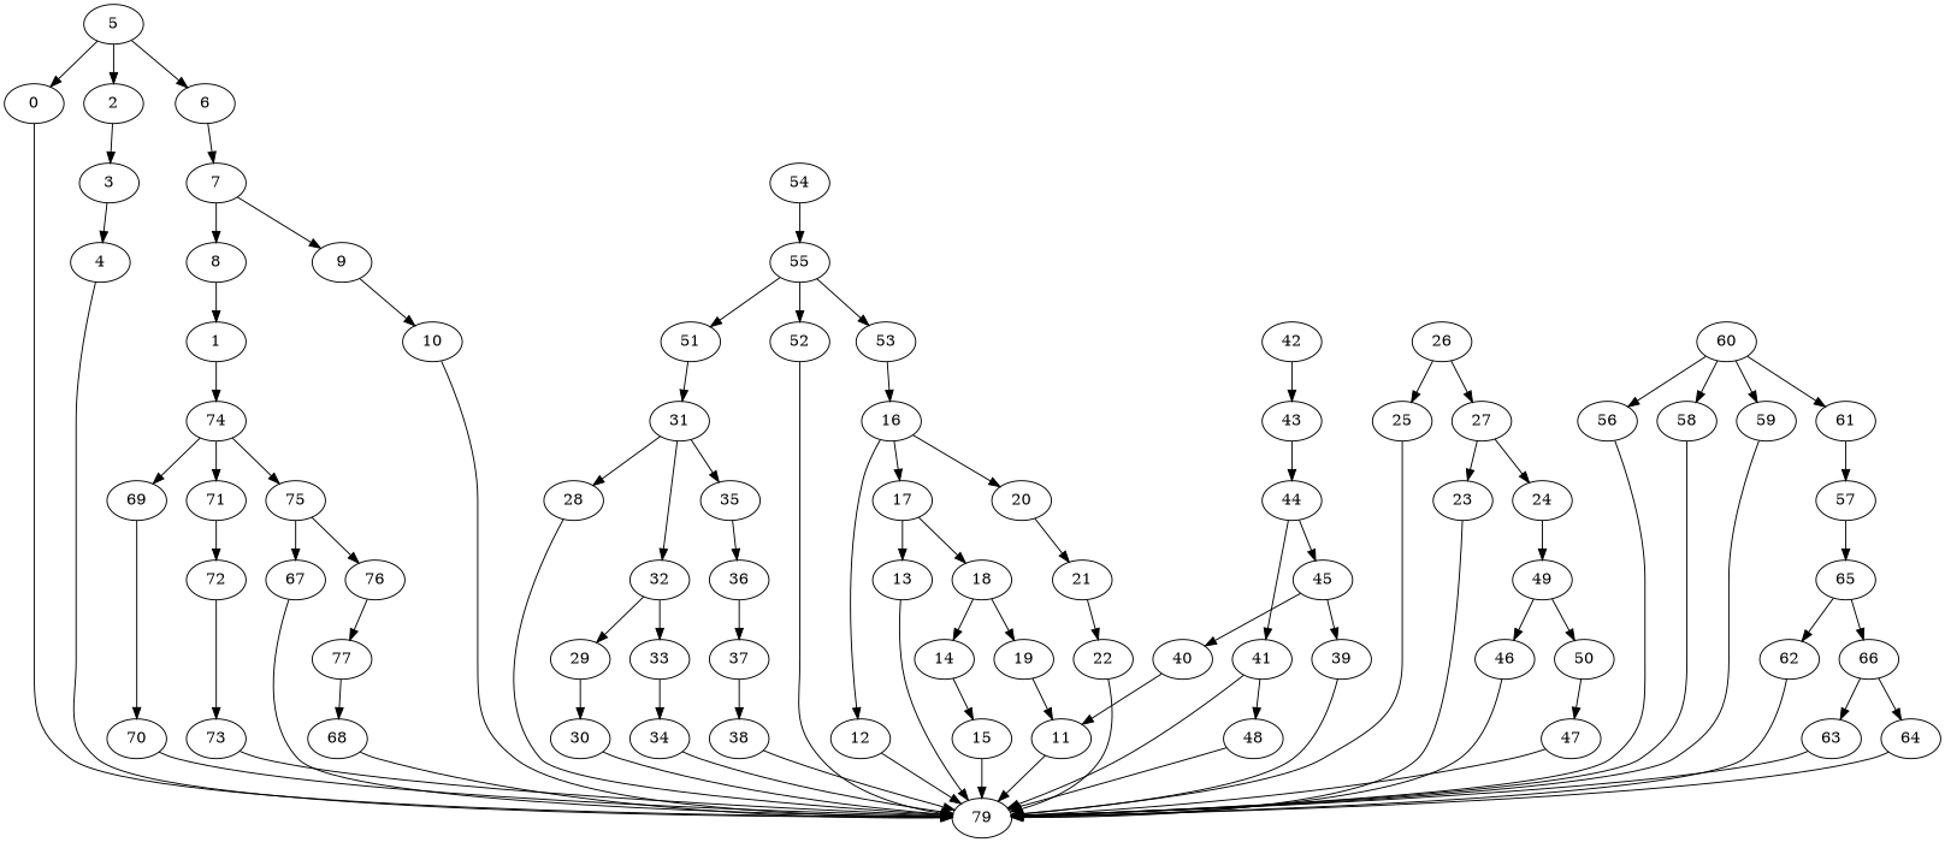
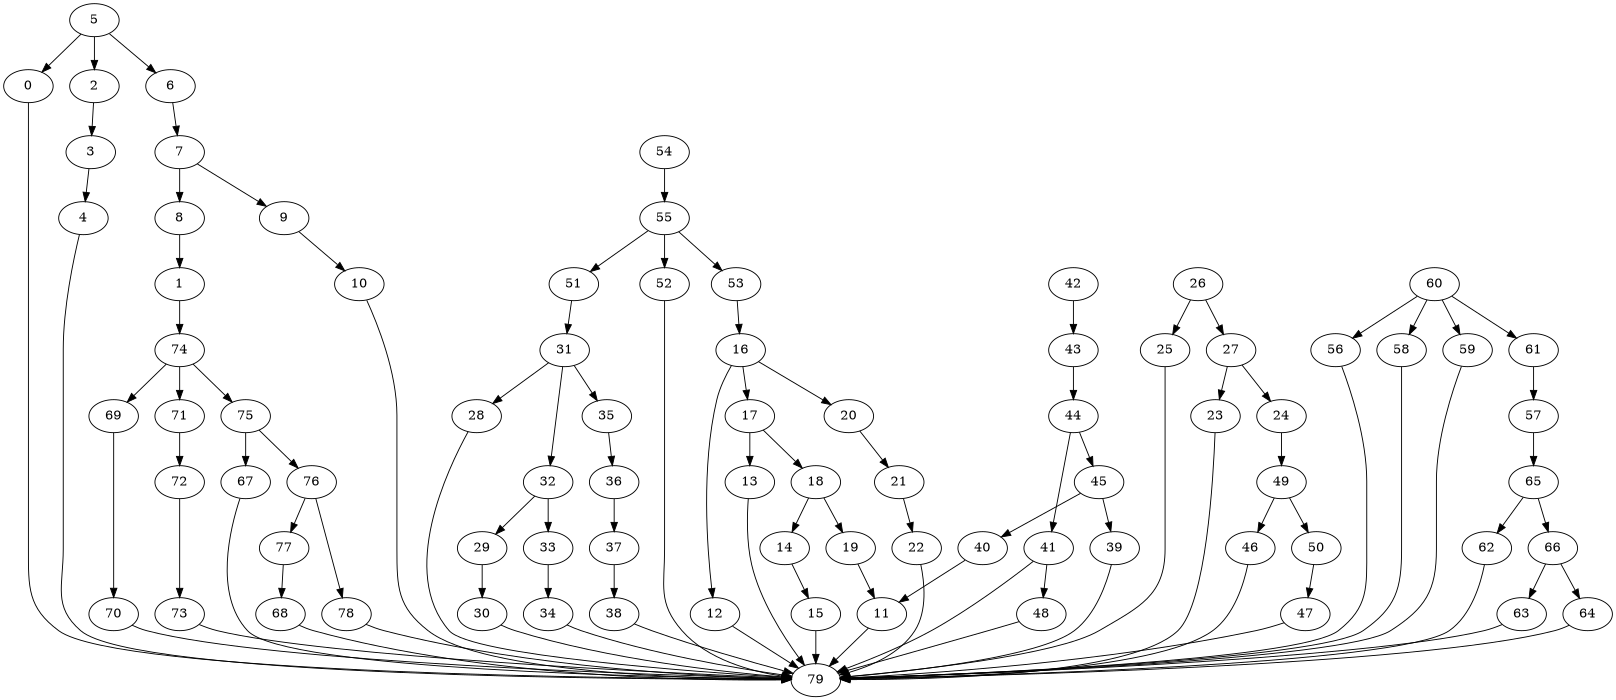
  strict digraph {
    node [exec=101]
    edge [comm=15]
    0 [exec=149]
    79 [exec=160]
    1 [exec=160]
    74
    69 [exec=167]
    71 [exec=180]
    75 [exec=138]
    2 [exec=50]
    3 [exec=164]
    4 [exec=118]
    5 [exec=108]
    6 [exec=76]
    7 [exec=131]
    8 [exec=57]
    9 [exec=55]
    10 [exec=56]
    11 [exec=185]
    12 [exec=106]
    13 [exec=162]
    14 [exec=176]
    15 [exec=191]
    16 [exec=109]
    17 [exec=138]
    20 [exec=167]
    18 [exec=109]
    21 [exec=124]
    19 [exec=106]
    22 [exec=55]
    23 [exec=144]
    24 [exec=175]
    49 [exec=118]
    46 [exec=53]
    50 [exec=78]
    25 [exec=57]
    26 [exec=170]
    27 [exec=61]
    28
    29 [exec=188]
    30 [exec=190]
    31 [exec=109]
    32 [exec=153]
    35 [exec=197]
    33 [exec=181]
    36 [exec=140]
    34 [exec=138]
    37 [exec=167]
    38 [exec=118]
    39 [exec=64]
    40 [exec=173]
    41 [exec=143]
    48 [exec=113]
    42 [exec=195]
    43 [exec=191]
    44
    45 [exec=179]
    47 [exec=121]
    51 [exec=185]
    52 [exec=93]
    53 [exec=119]
    54 [exec=125]
    55 [exec=166]
    56 [exec=137]
    57 [exec=157]
    65 [exec=129]
    62 [exec=128]
    66 [exec=126]
    58 [exec=98]
    59 [exec=116]
    60 [exec=77]
    61 [exec=114]
    63 [exec=68]
    64 [exec=69]
    67 [exec=105]
    68 [exec=195]
    70 [exec=93]
    72 [exec=59]
    73 [exec=146]
    76 [exec=75]
    77 [exec=102]
+   78 [exec=196]
    0 -> 79 [comm=12]
    1 -> 74 [comm=10]
    74 -> 69 [comm=13]
    74 -> 71 [comm=19]
    74 -> 75 [comm=18]
    69 -> 70 [comm=6]
    71 -> 72 [comm=13]
    75 -> 67 [comm=5]
    75 -> 76 [comm=19]
    2 -> 3 [comm=8]
    3 -> 4 [comm=18]
    4 -> 79 [comm=17]
    5 -> 0 [comm=13]
    5 -> 2 [comm=20]
    5 -> 6 [comm=14]
    6 -> 7
    7 -> 8 [comm=8]
    7 -> 9 [comm=11]
    8 -> 1
    9 -> 10 [comm=6]
    10 -> 79 [comm=5]
    11 -> 79 [comm=5]
    12 -> 79 [comm=14]
    13 -> 79
    14 -> 15 [comm=19]
    15 -> 79 [comm=17]
    16 -> 12 [comm=17]
    16 -> 17
    16 -> 20 [comm=7]
    17 -> 13
    17 -> 18 [comm=7]
    20 -> 21 [comm=11]
    18 -> 14 [comm=8]
    18 -> 19 [comm=19]
    21 -> 22 [comm=20]
    19 -> 11 [comm=13]
    22 -> 79 [comm=16]
    23 -> 79 [comm=13]
    24 -> 49 [comm=10]
    49 -> 46 [comm=5]
    49 -> 50 [comm=7]
    46 -> 79 [comm=7]
    50 -> 47 [comm=5]
    25 -> 79 [comm=11]
    26 -> 25 [comm=11]
    26 -> 27 [comm=14]
    27 -> 23 [comm=12]
    27 -> 24 [comm=16]
    28 -> 79 [comm=7]
    29 -> 30 [comm=13]
    30 -> 79 [comm=7]
    31 -> 28 [comm=7]
    31 -> 32 [comm=19]
    31 -> 35
    32 -> 29 [comm=17]
    32 -> 33 [comm=12]
    35 -> 36
    33 -> 34 [comm=14]
    36 -> 37 [comm=10]
    34 -> 79 [comm=6]
    37 -> 38
    38 -> 79 [comm=14]
    39 -> 79 [comm=12]
    40 -> 11
    41 -> 79 [comm=8]
    41 -> 48 [comm=14]
    48 -> 79 [comm=7]
    42 -> 43 [comm=7]
    43 -> 44 [comm=12]
    44 -> 41 [comm=5]
    44 -> 45 [comm=12]
    45 -> 39 [comm=12]
    45 -> 40 [comm=17]
    47 -> 79 [comm=13]
    51 -> 31 [comm=16]
    52 -> 79 [comm=20]
    53 -> 16 [comm=20]
    54 -> 55 [comm=9]
    55 -> 51 [comm=8]
    55 -> 52
    55 -> 53 [comm=7]
    56 -> 79 [comm=10]
    57 -> 65 [comm=10]
    65 -> 62 [comm=11]
    65 -> 66
    62 -> 79 [comm=11]
    66 -> 63 [comm=10]
    66 -> 64 [comm=14]
    58 -> 79 [comm=9]
    59 -> 79 [comm=9]
    60 -> 56 [comm=14]
    60 -> 58 [comm=8]
    60 -> 59 [comm=14]
    60 -> 61
    61 -> 57 [comm=9]
    63 -> 79 [comm=9]
    64 -> 79 [comm=6]
    67 -> 79 [comm=18]
    68 -> 79 [comm=10]
    70 -> 79 [comm=12]
    72 -> 73 [comm=7]
    73 -> 79 [comm=19]
    76 -> 77 [comm=17]
+   76 -> 78
    77 -> 68 [comm=10]
+   78 -> 79 [comm=13]
  }
